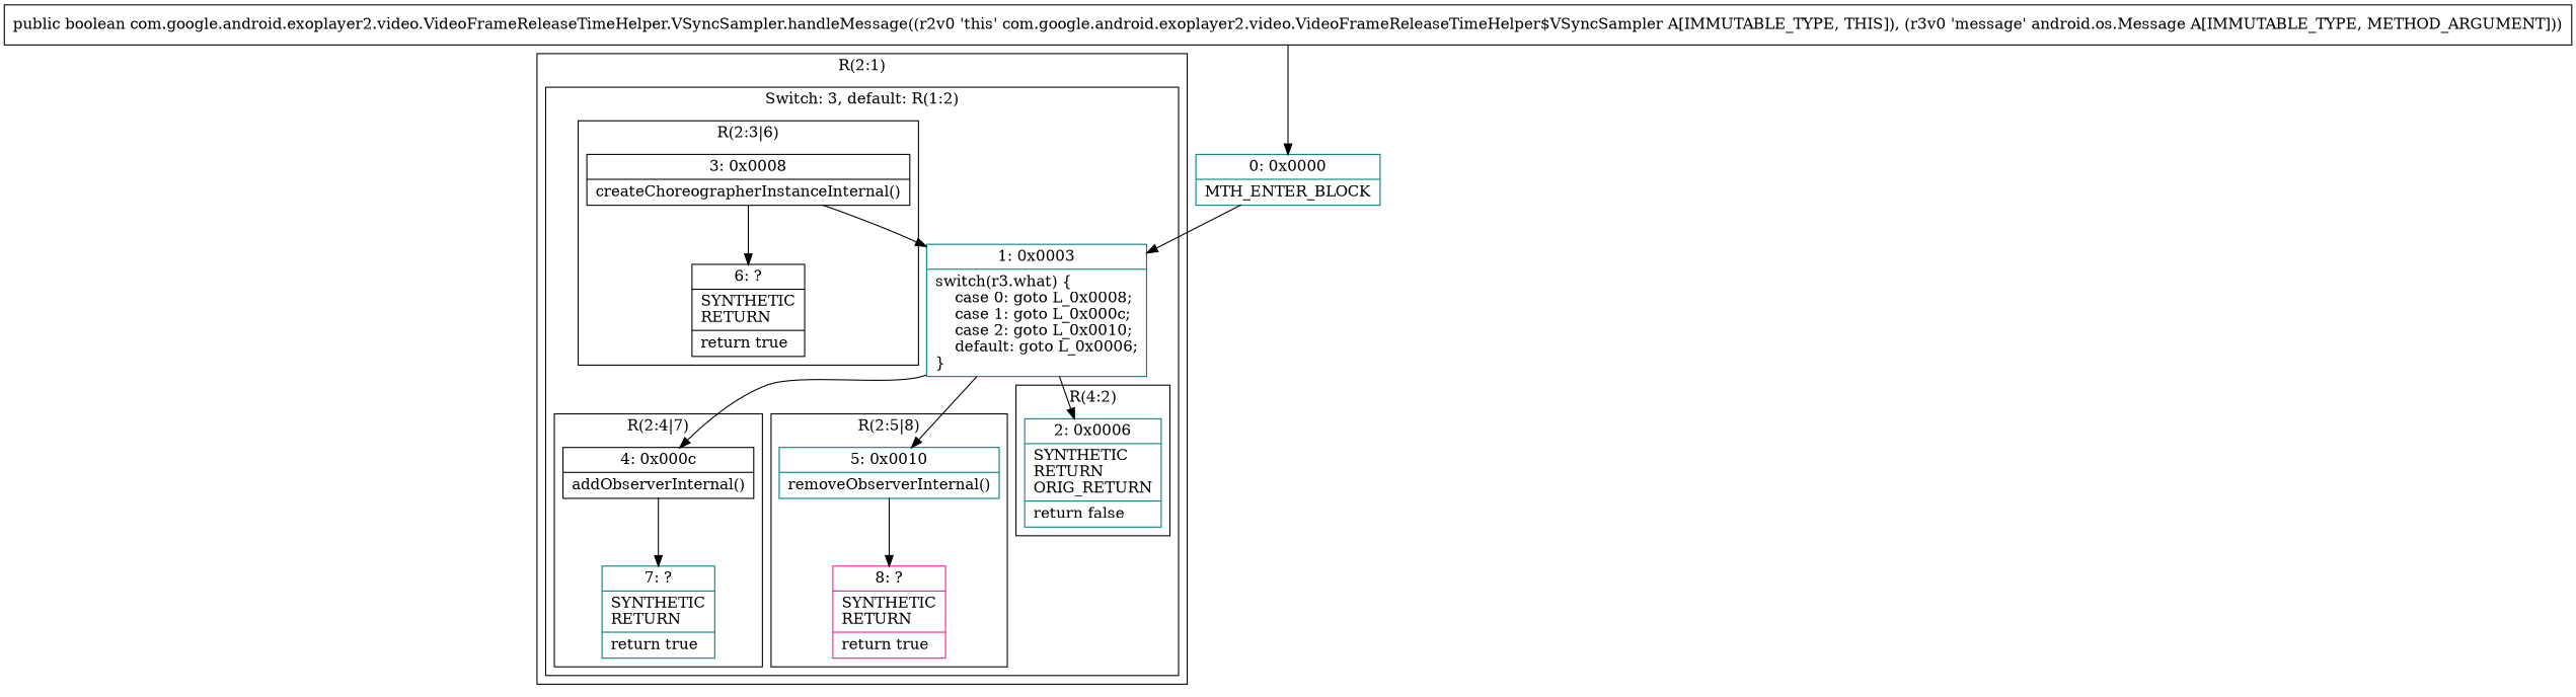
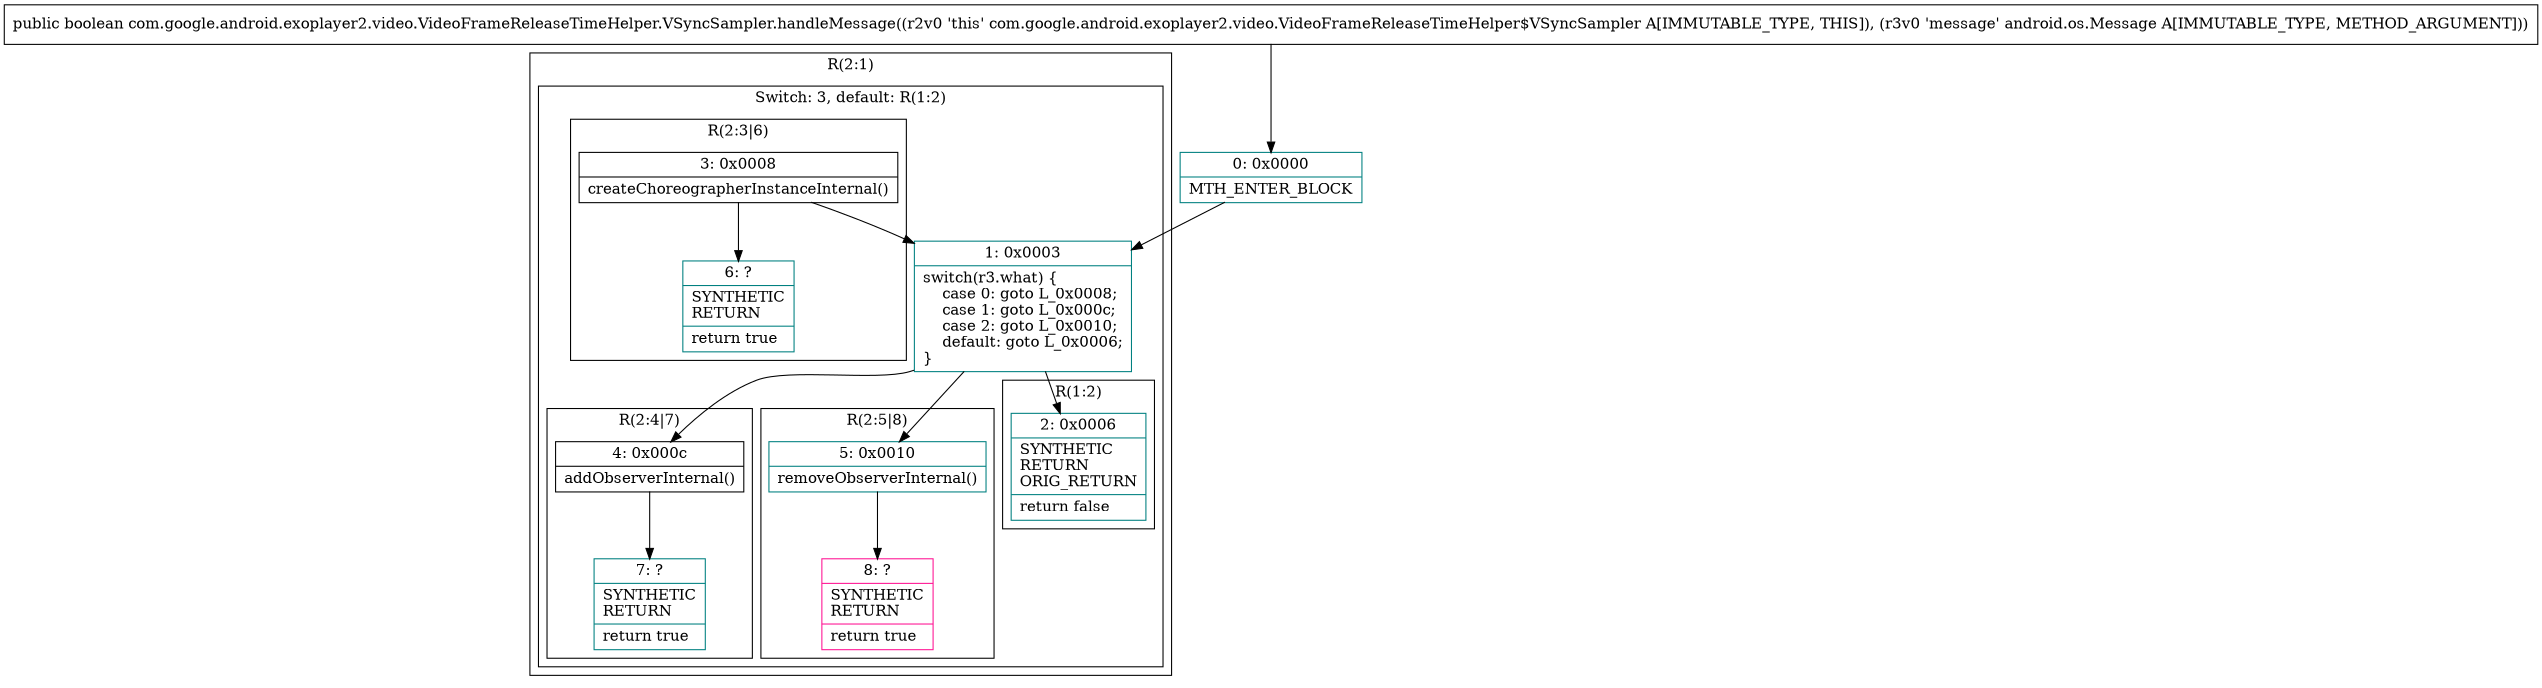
  digraph {
    node [color=teal shape=record]
    n1 [color=black label="{3\:\ 0x0008|createChoreographerInstanceInternal()\l}"]
-   n2 [color=black label="{6\:\ ?|SYNTHETIC\lRETURN\l|return true\l}"]
+   n2 [label="{6\:\ ?|SYNTHETIC\lRETURN\l|return true\l}"]
    n3 [color=black label="{4\:\ 0x000c|addObserverInternal()\l}"]
    n4 [label="{7\:\ ?|SYNTHETIC\lRETURN\l|return true\l}"]
    n5 [label="{5\:\ 0x0010|removeObserverInternal()\l}"]
    n6 [color=deeppink label="{8\:\ ?|SYNTHETIC\lRETURN\l|return true\l}"]
    n7 [label="{2\:\ 0x0006|SYNTHETIC\lRETURN\lORIG_RETURN\l|return false\l}"]
    n8 [label="{1\:\ 0x0003|switch(r3.what) \{\l    case 0: goto L_0x0008;\l    case 1: goto L_0x000c;\l    case 2: goto L_0x0010;\l    default: goto L_0x0006;\l\}\l}"]
    n9 [label="{0\:\ 0x0000|MTH_ENTER_BLOCK\l}"]
    n10 [color=black label="{public boolean com.google.android.exoplayer2.video.VideoFrameReleaseTimeHelper.VSyncSampler.handleMessage((r2v0 'this' com.google.android.exoplayer2.video.VideoFrameReleaseTimeHelper$VSyncSampler A[IMMUTABLE_TYPE, THIS]), (r3v0 'message' android.os.Message A[IMMUTABLE_TYPE, METHOD_ARGUMENT])) }"]
    subgraph cluster_1 {
      label="R(2:1)"
      subgraph cluster_2 {
        label="Switch: 3, default: R(1:2)"
        n8
        subgraph cluster_3 {
          label="R(2:3|6)"
          n1
          n2
        }
        subgraph cluster_4 {
          label="R(2:4|7)"
          n3
          n4
        }
        subgraph cluster_5 {
          label="R(2:5|8)"
          n5
          n6
        }
        subgraph cluster_6 {
-         label="R(4:2)"
+         label="R(1:2)"
          n7
        }
      }
    }
    n1 -> n2
    n1 -> n8
    n3 -> n4
    n5 -> n6
    n8 -> n3
    n8 -> n5
    n8 -> n7
    n9 -> n8
    n10 -> n9
  }
